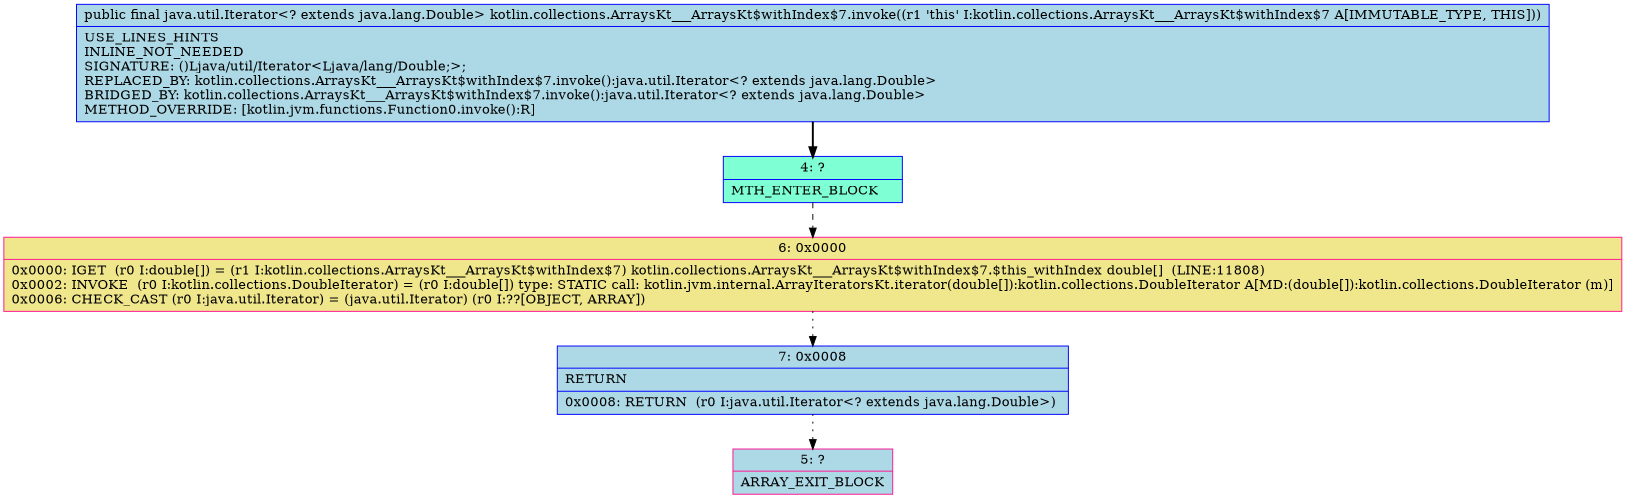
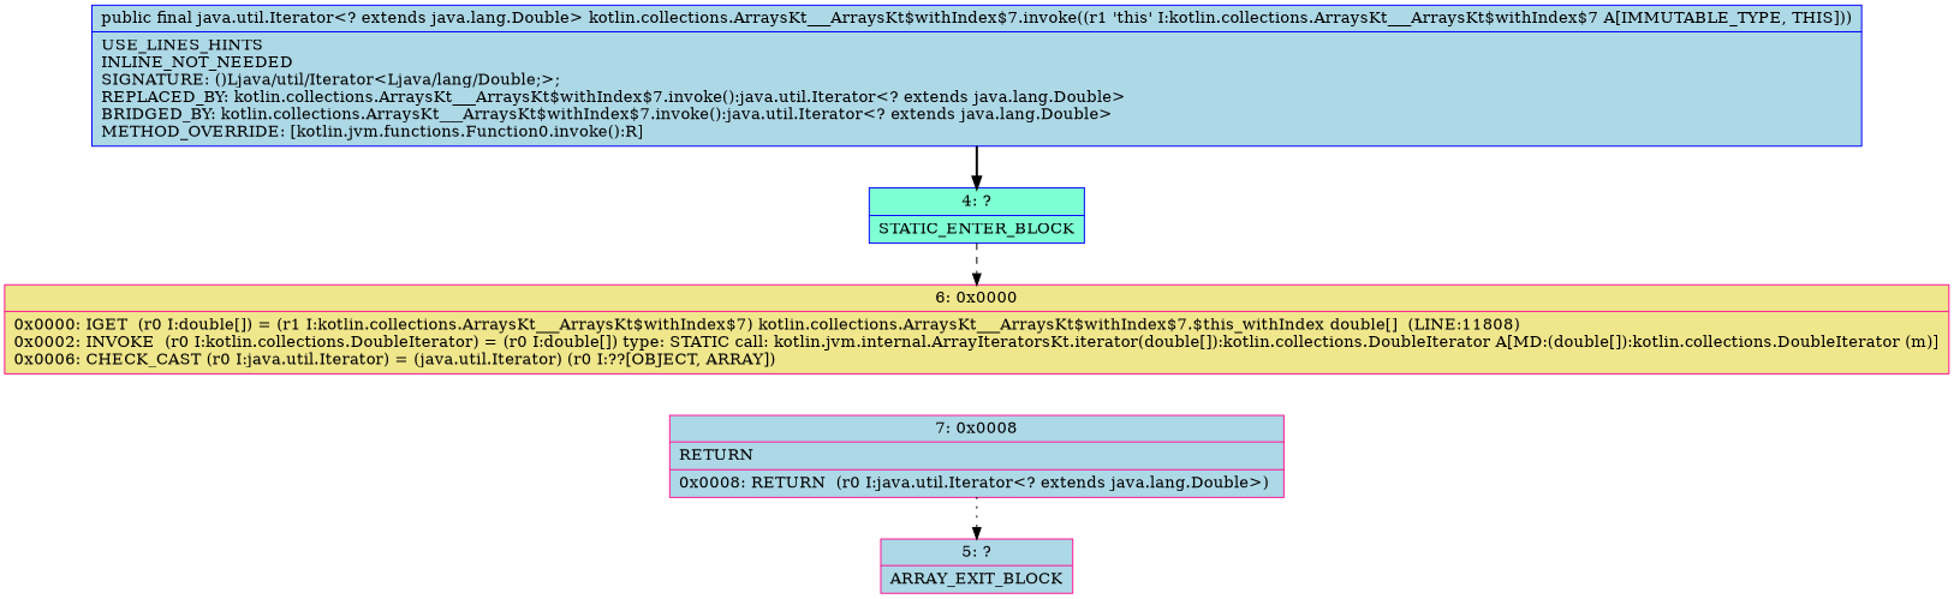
  digraph {
    node [color=deeppink fillcolor=lightblue shape=record style=filled]
    edge [style=dotted]
-   n1 [color=blue fillcolor=aquamarine label="{4\:\ ?|MTH_ENTER_BLOCK\l}"]
+   n1 [color=blue fillcolor=aquamarine label="{4\:\ ?|STATIC_ENTER_BLOCK\l}"]
    n2 [fillcolor=khaki label="{6\:\ 0x0000|0x0000: IGET  (r0 I:double[]) = (r1 I:kotlin.collections.ArraysKt___ArraysKt$withIndex$7) kotlin.collections.ArraysKt___ArraysKt$withIndex$7.$this_withIndex double[]  (LINE:11808)\l0x0002: INVOKE  (r0 I:kotlin.collections.DoubleIterator) = (r0 I:double[]) type: STATIC call: kotlin.jvm.internal.ArrayIteratorsKt.iterator(double[]):kotlin.collections.DoubleIterator A[MD:(double[]):kotlin.collections.DoubleIterator (m)]\l0x0006: CHECK_CAST (r0 I:java.util.Iterator) = (java.util.Iterator) (r0 I:??[OBJECT, ARRAY]) \l}"]
-   n3 [color=blue label="{7\:\ 0x0008|RETURN\l|0x0008: RETURN  (r0 I:java.util.Iterator\<? extends java.lang.Double\>) \l}"]
+   n3 [label="{7\:\ 0x0008|RETURN\l|0x0008: RETURN  (r0 I:java.util.Iterator\<? extends java.lang.Double\>) \l}"]
    n4 [label="{5\:\ ?|ARRAY_EXIT_BLOCK\l}"]
    n5 [color=blue label="{public final java.util.Iterator\<? extends java.lang.Double\> kotlin.collections.ArraysKt___ArraysKt$withIndex$7.invoke((r1 'this' I:kotlin.collections.ArraysKt___ArraysKt$withIndex$7 A[IMMUTABLE_TYPE, THIS]))  | USE_LINES_HINTS\lINLINE_NOT_NEEDED\lSIGNATURE: ()Ljava\/util\/Iterator\<Ljava\/lang\/Double;\>;\lREPLACED_BY: kotlin.collections.ArraysKt___ArraysKt$withIndex$7.invoke():java.util.Iterator\<? extends java.lang.Double\>\lBRIDGED_BY: kotlin.collections.ArraysKt___ArraysKt$withIndex$7.invoke():java.util.Iterator\<? extends java.lang.Double\>\lMETHOD_OVERRIDE: [kotlin.jvm.functions.Function0.invoke():R]\l}"]
    n1 -> n2 [style=dashed]
-   n2 -> n3
    n3 -> n4
    n5 -> n1 [style=bold]
  }
